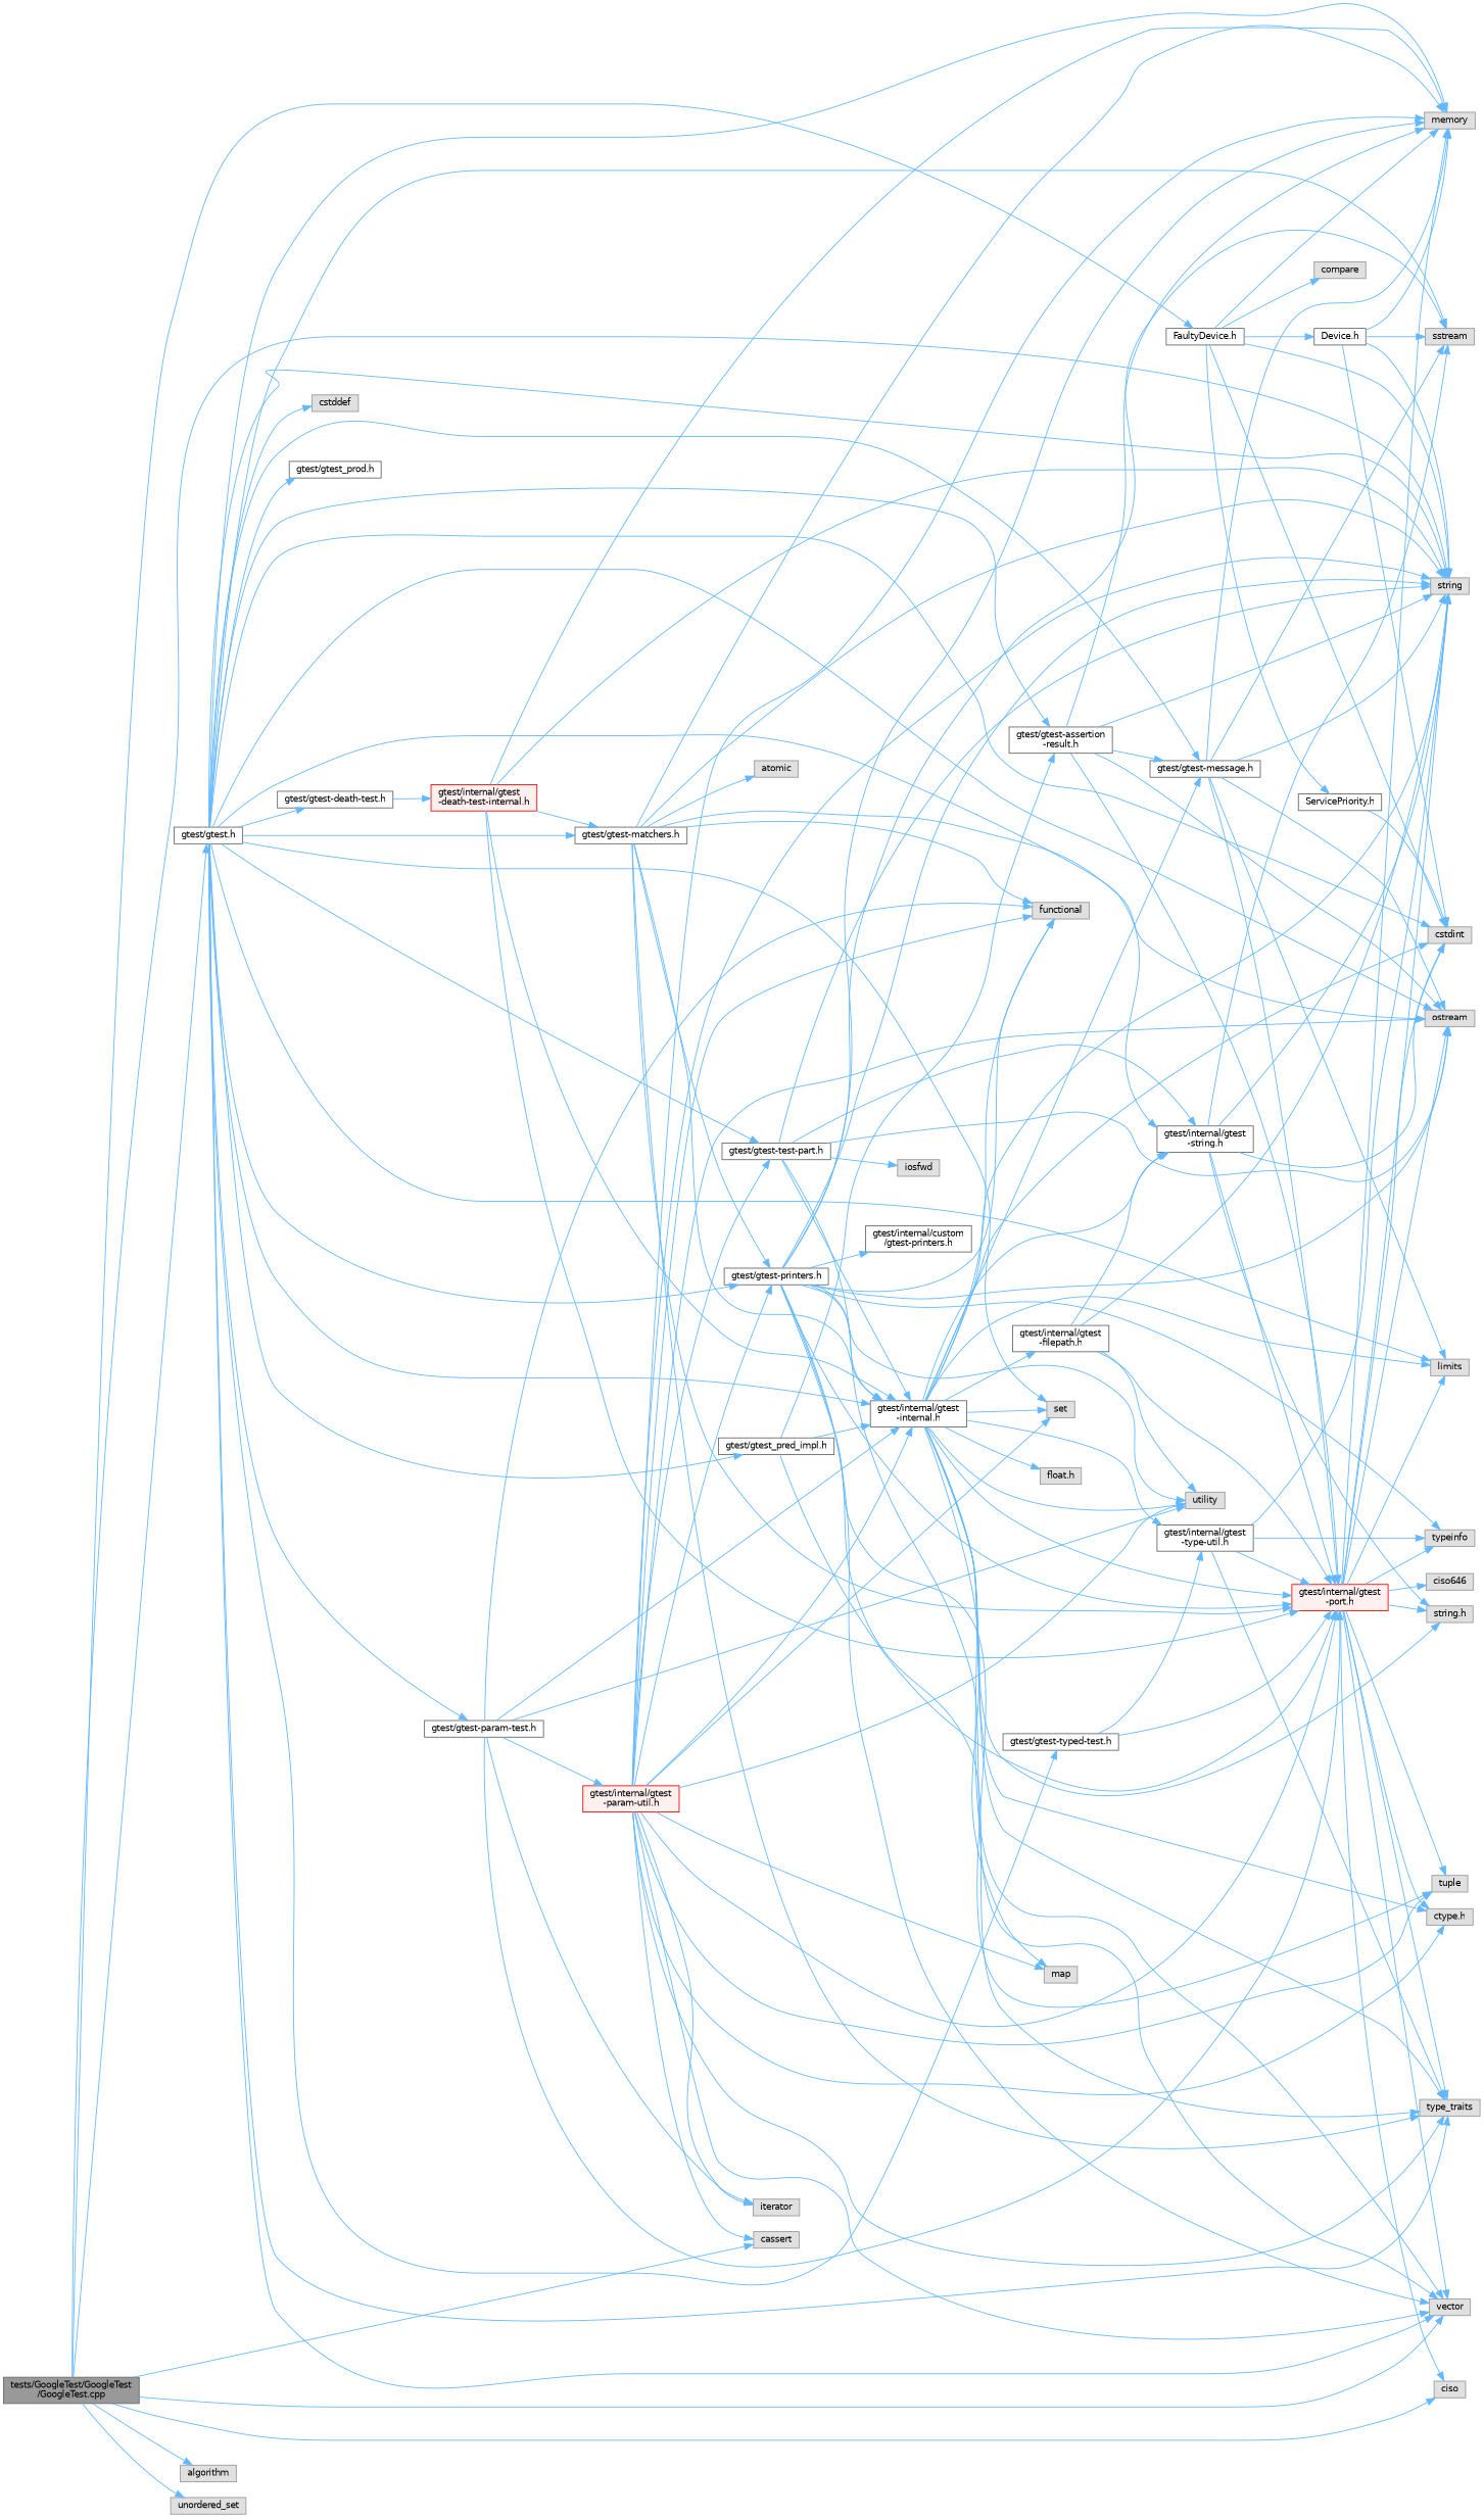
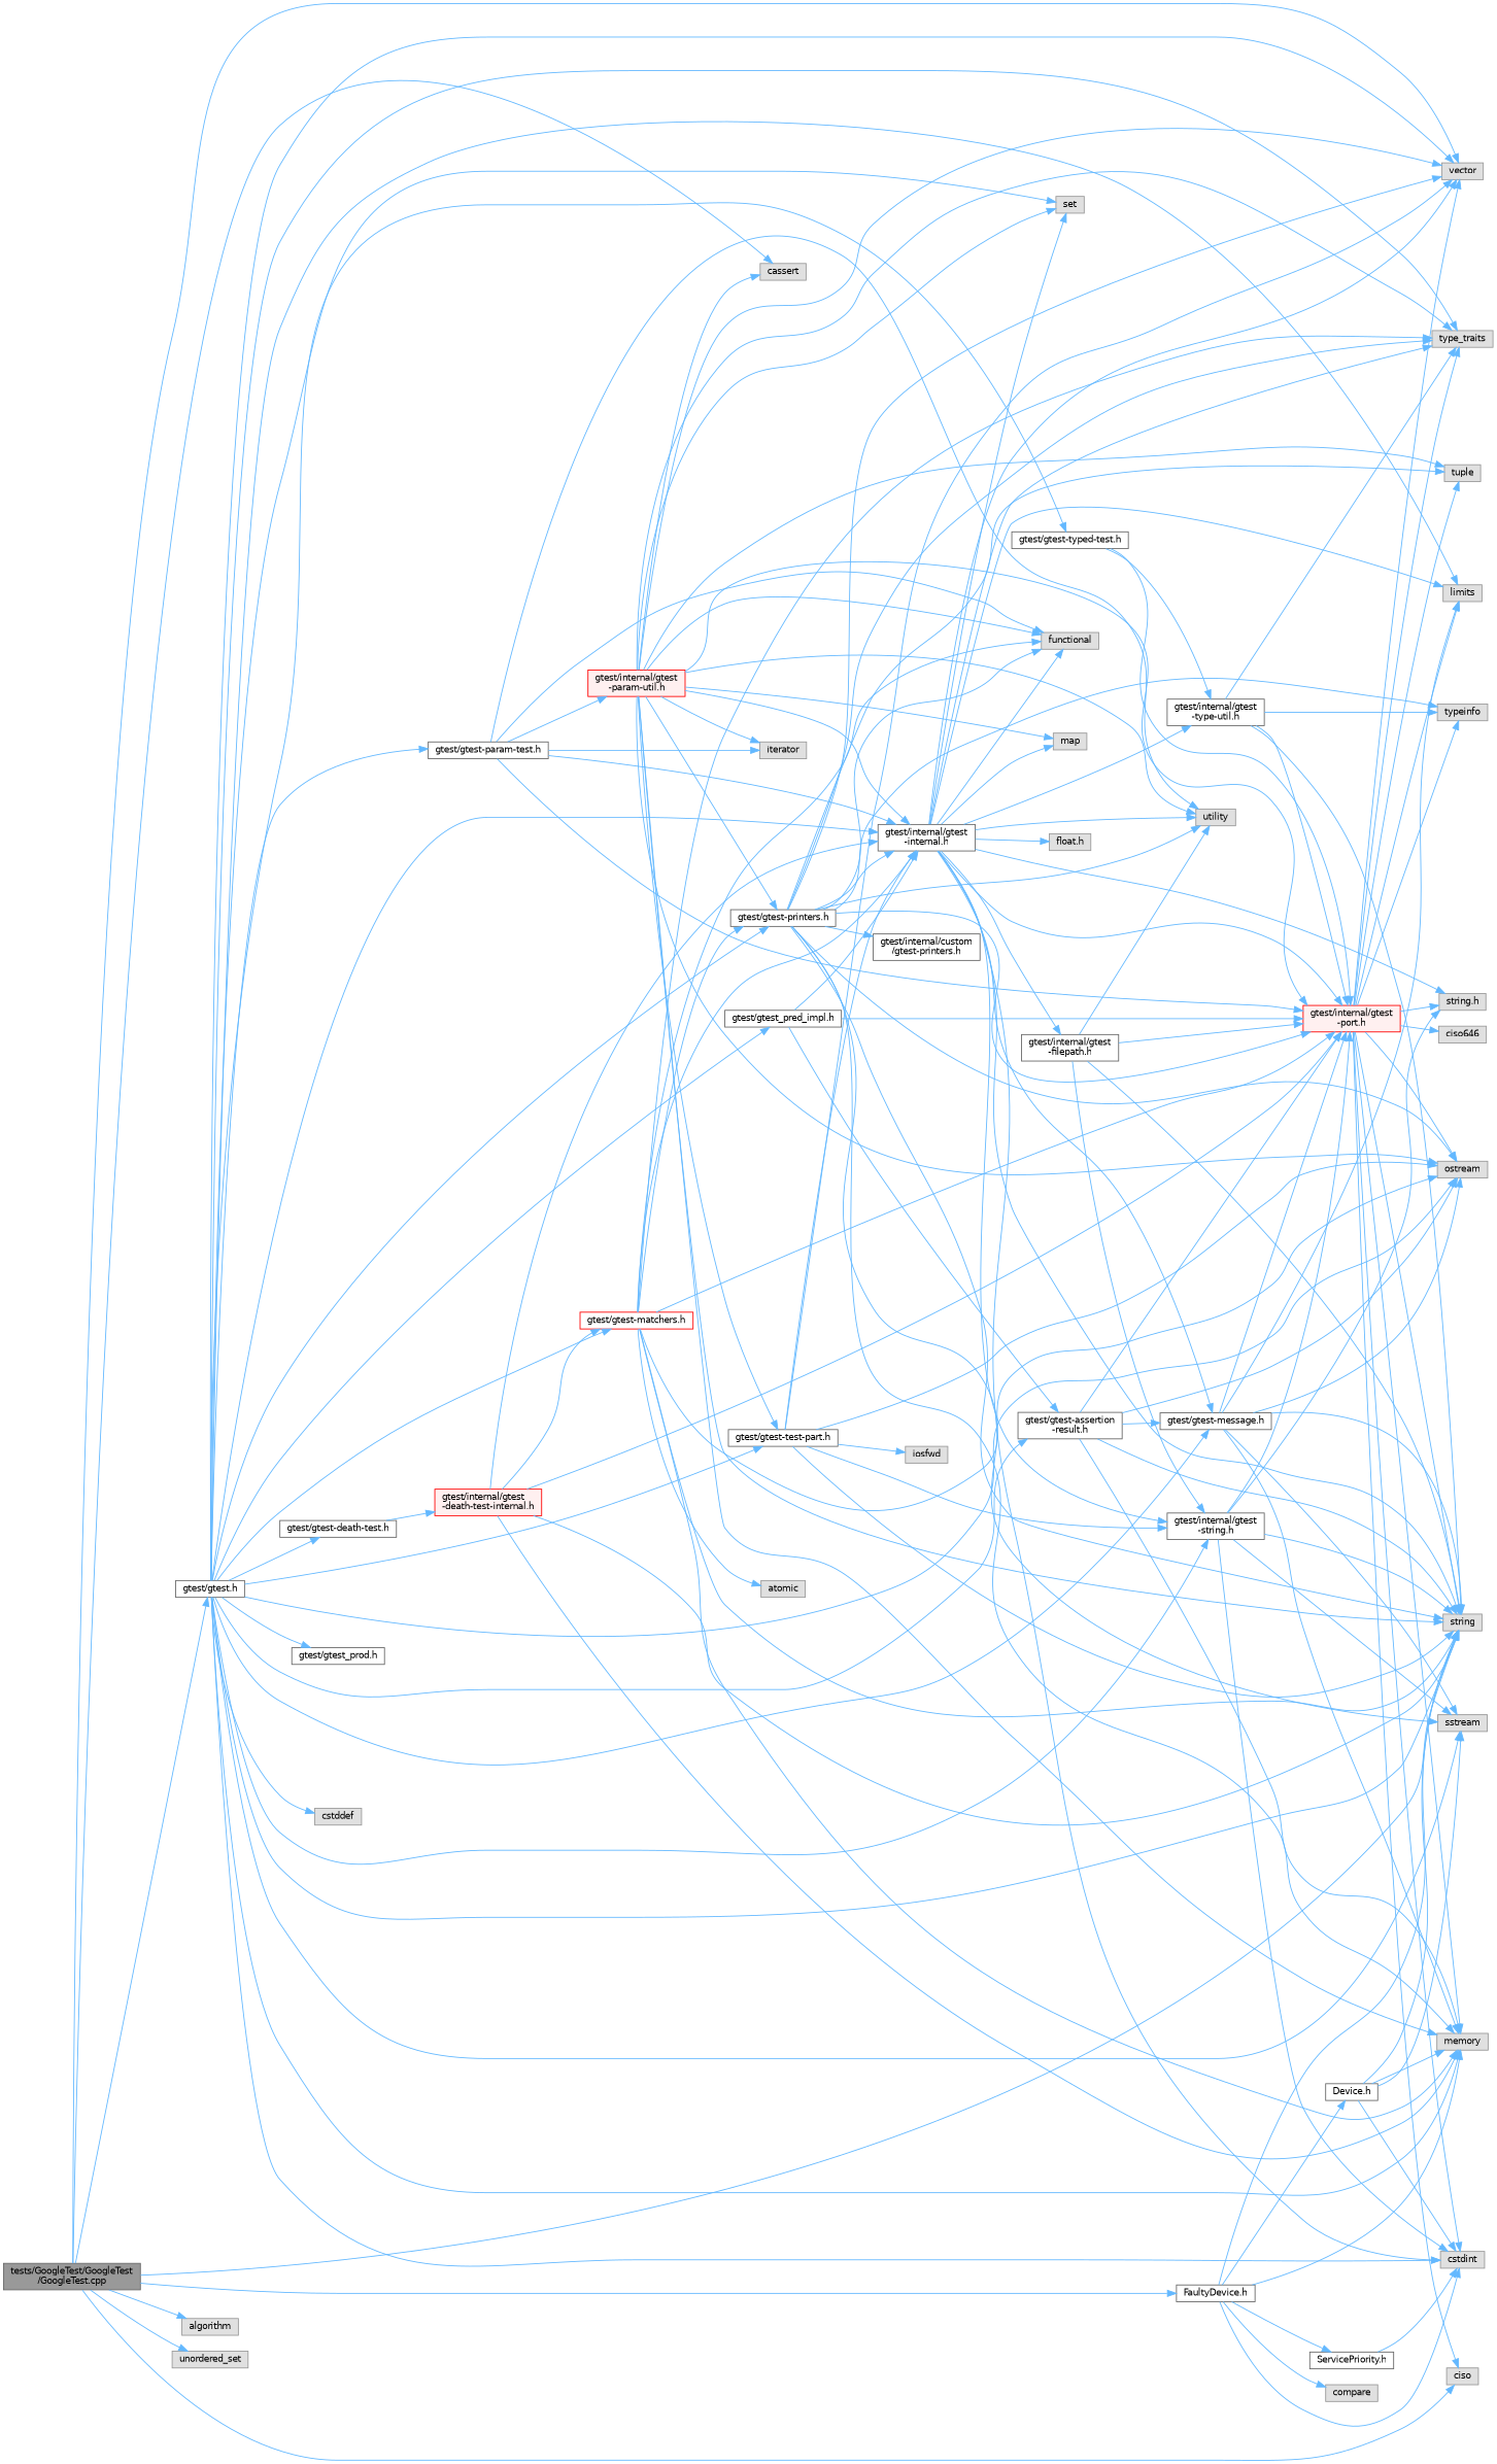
  digraph {
    rankdir=LR
    node [color=grey60 fillcolor="#E0E0E0" fontname=Helvetica fontsize=10 shape=box style=filled]
    edge [color=steelblue1 fontname=Helvetica fontsize=10 labelfontname=Helvetica labelfontsize=10 style=solid]
    n1 [color=gray40 fillcolor=grey60 fontcolor=black height=0.2 label="tests/GoogleTest/GoogleTest\l/GoogleTest.cpp" width=0.4]
    n2 [color=grey40 fillcolor=white height=0.2 label="gtest/gtest.h" width=0.4]
    n3 [height=0.2 label=string width=0.4]
    n4 [height=0.2 label=vector width=0.4]
    n5 [height=0.2 label=ciso width=0.4]
    n6 [height=0.2 label=cassert width=0.4]
    n7 [height=0.2 label=algorithm width=0.4]
    n8 [height=0.2 label=unordered_set width=0.4]
    n9 [color=grey40 fillcolor=white height=0.2 label="FaultyDevice.h" width=0.4]
    n10 [height=0.2 label=cstddef width=0.4]
    n11 [height=0.2 label=cstdint width=0.4]
    n12 [height=0.2 label=limits width=0.4]
    n13 [height=0.2 label=memory width=0.4]
    n14 [height=0.2 label=ostream width=0.4]
    n15 [height=0.2 label=set width=0.4]
    n16 [height=0.2 label=sstream width=0.4]
    n17 [height=0.2 label=type_traits width=0.4]
    n18 [color=grey40 fillcolor=white height=0.2 label="gtest/gtest-assertion\l-result.h" width=0.4]
    n19 [color=grey40 fillcolor=white height=0.2 label="gtest/gtest-message.h" width=0.4]
    n20 [color=grey40 fillcolor=white height=0.2 label="gtest/gtest-death-test.h" width=0.4]
-   n21 [color=grey40 fillcolor=white height=0.2 label="gtest/gtest-matchers.h" width=0.4]
+   n21 [color=red fillcolor=white height=0.2 label="gtest/gtest-matchers.h" width=0.4]
    n22 [color=grey40 fillcolor=white height=0.2 label="gtest/gtest-printers.h" width=0.4]
    n23 [color=grey40 fillcolor=white height=0.2 label="gtest/internal/gtest\l-internal.h" width=0.4]
    n24 [color=grey40 fillcolor=white height=0.2 label="gtest/internal/gtest\l-string.h" width=0.4]
    n25 [color=grey40 fillcolor=white height=0.2 label="gtest/gtest-param-test.h" width=0.4]
    n26 [color=grey40 fillcolor=white height=0.2 label="gtest/gtest-test-part.h" width=0.4]
    n27 [color=grey40 fillcolor=white height=0.2 label="gtest/gtest-typed-test.h" width=0.4]
    n28 [color=grey40 fillcolor=white height=0.2 label="gtest/gtest_pred_impl.h" width=0.4]
    n29 [color=grey40 fillcolor=white height=0.2 label="gtest/gtest_prod.h" width=0.4]
    n30 [height=0.2 label=compare width=0.4]
    n31 [color=grey40 fillcolor=white height=0.2 label="Device.h" width=0.4]
    n32 [color=grey40 fillcolor=white height=0.2 label="ServicePriority.h" width=0.4]
    n33 [color=red fillcolor="#FFF0F0" height=0.2 label="gtest/internal/gtest\l-port.h" width=0.4]
    n34 [color=red fillcolor="#FFF0F0" height=0.2 label="gtest/internal/gtest\l-death-test-internal.h" width=0.4]
    n35 [height=0.2 label=atomic width=0.4]
    n36 [height=0.2 label=functional width=0.4]
    n37 [height=0.2 label=tuple width=0.4]
    n38 [height=0.2 label=typeinfo width=0.4]
    n39 [height=0.2 label=utility width=0.4]
    n40 [color=grey40 fillcolor=white height=0.2 label="gtest/internal/custom\l/gtest-printers.h" width=0.4]
-   n41 [height=0.2 label="ctype.h" width=0.4]
    n42 [height=0.2 label="string.h" width=0.4]
    n43 [height=0.2 label="float.h" width=0.4]
    n44 [height=0.2 label=map width=0.4]
    n45 [color=grey40 fillcolor=white height=0.2 label="gtest/internal/gtest\l-filepath.h" width=0.4]
    n46 [color=grey40 fillcolor=white height=0.2 label="gtest/internal/gtest\l-type-util.h" width=0.4]
    n47 [height=0.2 label=iterator width=0.4]
    n48 [color=red fillcolor="#FFF0F0" height=0.2 label="gtest/internal/gtest\l-param-util.h" width=0.4]
    n49 [height=0.2 label=iosfwd width=0.4]
    n50 [height=0.2 label=ciso646 width=0.4]
    n1 -> n2
    n1 -> n3
    n1 -> n4
    n1 -> n5
    n1 -> n6
    n1 -> n7
    n1 -> n8
    n1 -> n9
    n2 -> n3
    n2 -> n4
    n2 -> n10
    n2 -> n11
    n2 -> n12
    n2 -> n13
    n2 -> n14
    n2 -> n15
    n2 -> n16
    n2 -> n17
    n2 -> n18
    n2 -> n19
    n2 -> n20
    n2 -> n21
    n2 -> n22
    n2 -> n23
    n2 -> n24
    n2 -> n25
    n2 -> n26
    n2 -> n27
    n2 -> n28
    n2 -> n29
    n9 -> n3
    n9 -> n11
    n9 -> n13
    n9 -> n30
    n9 -> n31
    n9 -> n32
    n18 -> n3
    n18 -> n13
    n18 -> n14
    n18 -> n19
    n18 -> n33
    n19 -> n3
    n19 -> n12
    n19 -> n13
    n19 -> n14
    n19 -> n16
    n19 -> n33
    n20 -> n34
    n21 -> n3
    n21 -> n13
    n21 -> n14
    n21 -> n17
    n21 -> n22
    n21 -> n23
    n21 -> n33
    n21 -> n35
    n21 -> n36
    n22 -> n3
    n22 -> n4
    n22 -> n13
    n22 -> n14
    n22 -> n16
    n22 -> n17
    n22 -> n23
    n22 -> n33
    n22 -> n36
    n22 -> n37
    n22 -> n38
    n22 -> n39
    n22 -> n40
    n23 -> n3
    n23 -> n4
    n23 -> n11
    n23 -> n12
    n23 -> n15
    n23 -> n17
    n23 -> n19
    n23 -> n24
    n23 -> n33
    n23 -> n36
    n23 -> n39
-   n23 -> n41
    n23 -> n42
    n23 -> n43
    n23 -> n44
    n23 -> n45
    n23 -> n46
    n24 -> n3
    n24 -> n11
    n24 -> n16
    n24 -> n33
    n24 -> n42
    n25 -> n23
    n25 -> n33
    n25 -> n36
    n25 -> n39
    n25 -> n47
    n25 -> n48
    n26 -> n3
    n26 -> n4
    n26 -> n14
    n26 -> n23
    n26 -> n24
    n26 -> n49
    n27 -> n33
    n27 -> n46
    n28 -> n18
    n28 -> n23
    n28 -> n33
    n31 -> n3
    n31 -> n11
    n31 -> n13
    n31 -> n16
    n32 -> n11
    n33 -> n3
    n33 -> n4
    n33 -> n5
    n33 -> n11
    n33 -> n12
    n33 -> n13
    n33 -> n14
    n33 -> n17
    n33 -> n37
    n33 -> n38
-   n33 -> n41
    n33 -> n42
    n33 -> n50
    n34 -> n3
    n34 -> n13
    n34 -> n21
    n34 -> n23
    n34 -> n33
    n45 -> n3
    n45 -> n24
    n45 -> n33
    n45 -> n39
    n46 -> n3
    n46 -> n17
    n46 -> n33
    n46 -> n38
    n48 -> n3
    n48 -> n4
    n48 -> n6
    n48 -> n13
    n48 -> n14
    n48 -> n15
    n48 -> n17
    n48 -> n22
    n48 -> n23
    n48 -> n26
    n48 -> n33
    n48 -> n36
    n48 -> n37
    n48 -> n39
-   n48 -> n41
    n48 -> n44
    n48 -> n47
  }
